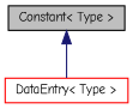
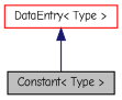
  digraph {
    fontname="Comic Neue"
    node [fontname="Comic Neue" fontsize=10 shape=record]
    n1 [color=black fillcolor=grey75 fontcolor=black height=0.2 label="Constant\< Type \>" style=filled width=0.4]
    n2 [color=red height=0.2 label="DataEntry\< Type \>" width=0.4]
-   n1 -> n2 [color=midnightblue dir=back fontname="Comic Neue" fontsize=10 labelfontname=FreeSans labelfontsize=10 style=solid]
+   n2 -> n1 [color=midnightblue dir=back fontname="Comic Neue" fontsize=10 labelfontname=FreeSans labelfontsize=10 style=solid]
  }
